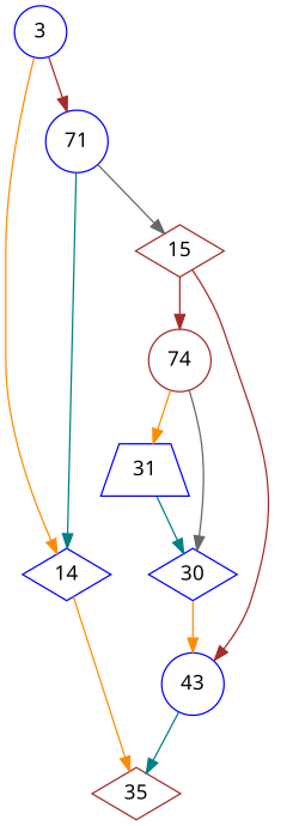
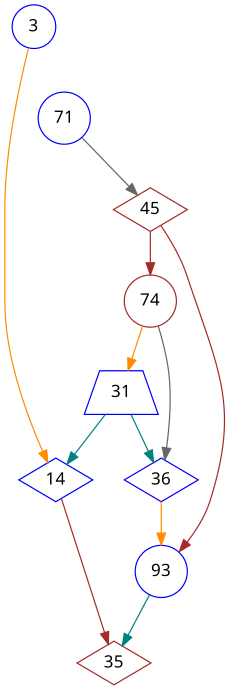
  strict digraph {
    fontname="Noto Sans"
    node [color=blue fontname="Noto Sans" shape=circle]
    edge [color=darkorange fontname="Noto Sans"]
    3 [entry=true]
    14 [shape=diamond]
    n3 [label=71]
    n4 [color=brown label=35 shape=diamond]
-   15 [color=brown shape=diamond]
+   15 [color=brown shape=diamond label=45]
    n6 [color=brown label=74]
-   43
+   43 [label=93]
    31 [shape=trapezium]
-   36 [shape=diamond label=30]
+   36 [shape=diamond]
    3 -> 14 [cond=true]
-   3 -> n3 [color=brown cond=false]
-   14 -> n4
-   n3 -> 14 [color=teal cond=true]
+   14 -> n4 [color=brown]
+   31 -> 14 [color=teal cond=true]
    n3 -> 15 [color=gray40 cond=false]
    15 -> n6 [color=brown cond=true]
    15 -> 43 [color=brown cond=false]
    n6 -> 31 [cond=true]
    n6 -> 36 [color=gray40 cond=false]
    43 -> n4 [color=teal]
    31 -> 36 [color=teal]
    36 -> 43
  }
